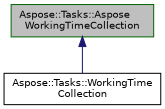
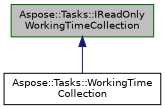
  digraph {
    node [fontname=Helvetica fontsize=10 shape=record style=filled]
-   n1 [color=darkgreen fillcolor=grey75 fontcolor=black height=0.2 label="Aspose::Tasks::Aspose\lWorkingTimeCollection" width=0.4]
+   n1 [color=darkgreen fillcolor=grey75 fontcolor=black height=0.2 label="Aspose::Tasks::IReadOnly\lWorkingTimeCollection" width=0.4]
    n2 [color=black fillcolor=white height=0.2 label="Aspose::Tasks::WorkingTime\lCollection" width=0.4]
    n1 -> n2 [color=midnightblue dir=back fontname=Helvetica fontsize=10 labelfontname=Helvetica labelfontsize=10 style=solid]
  }
